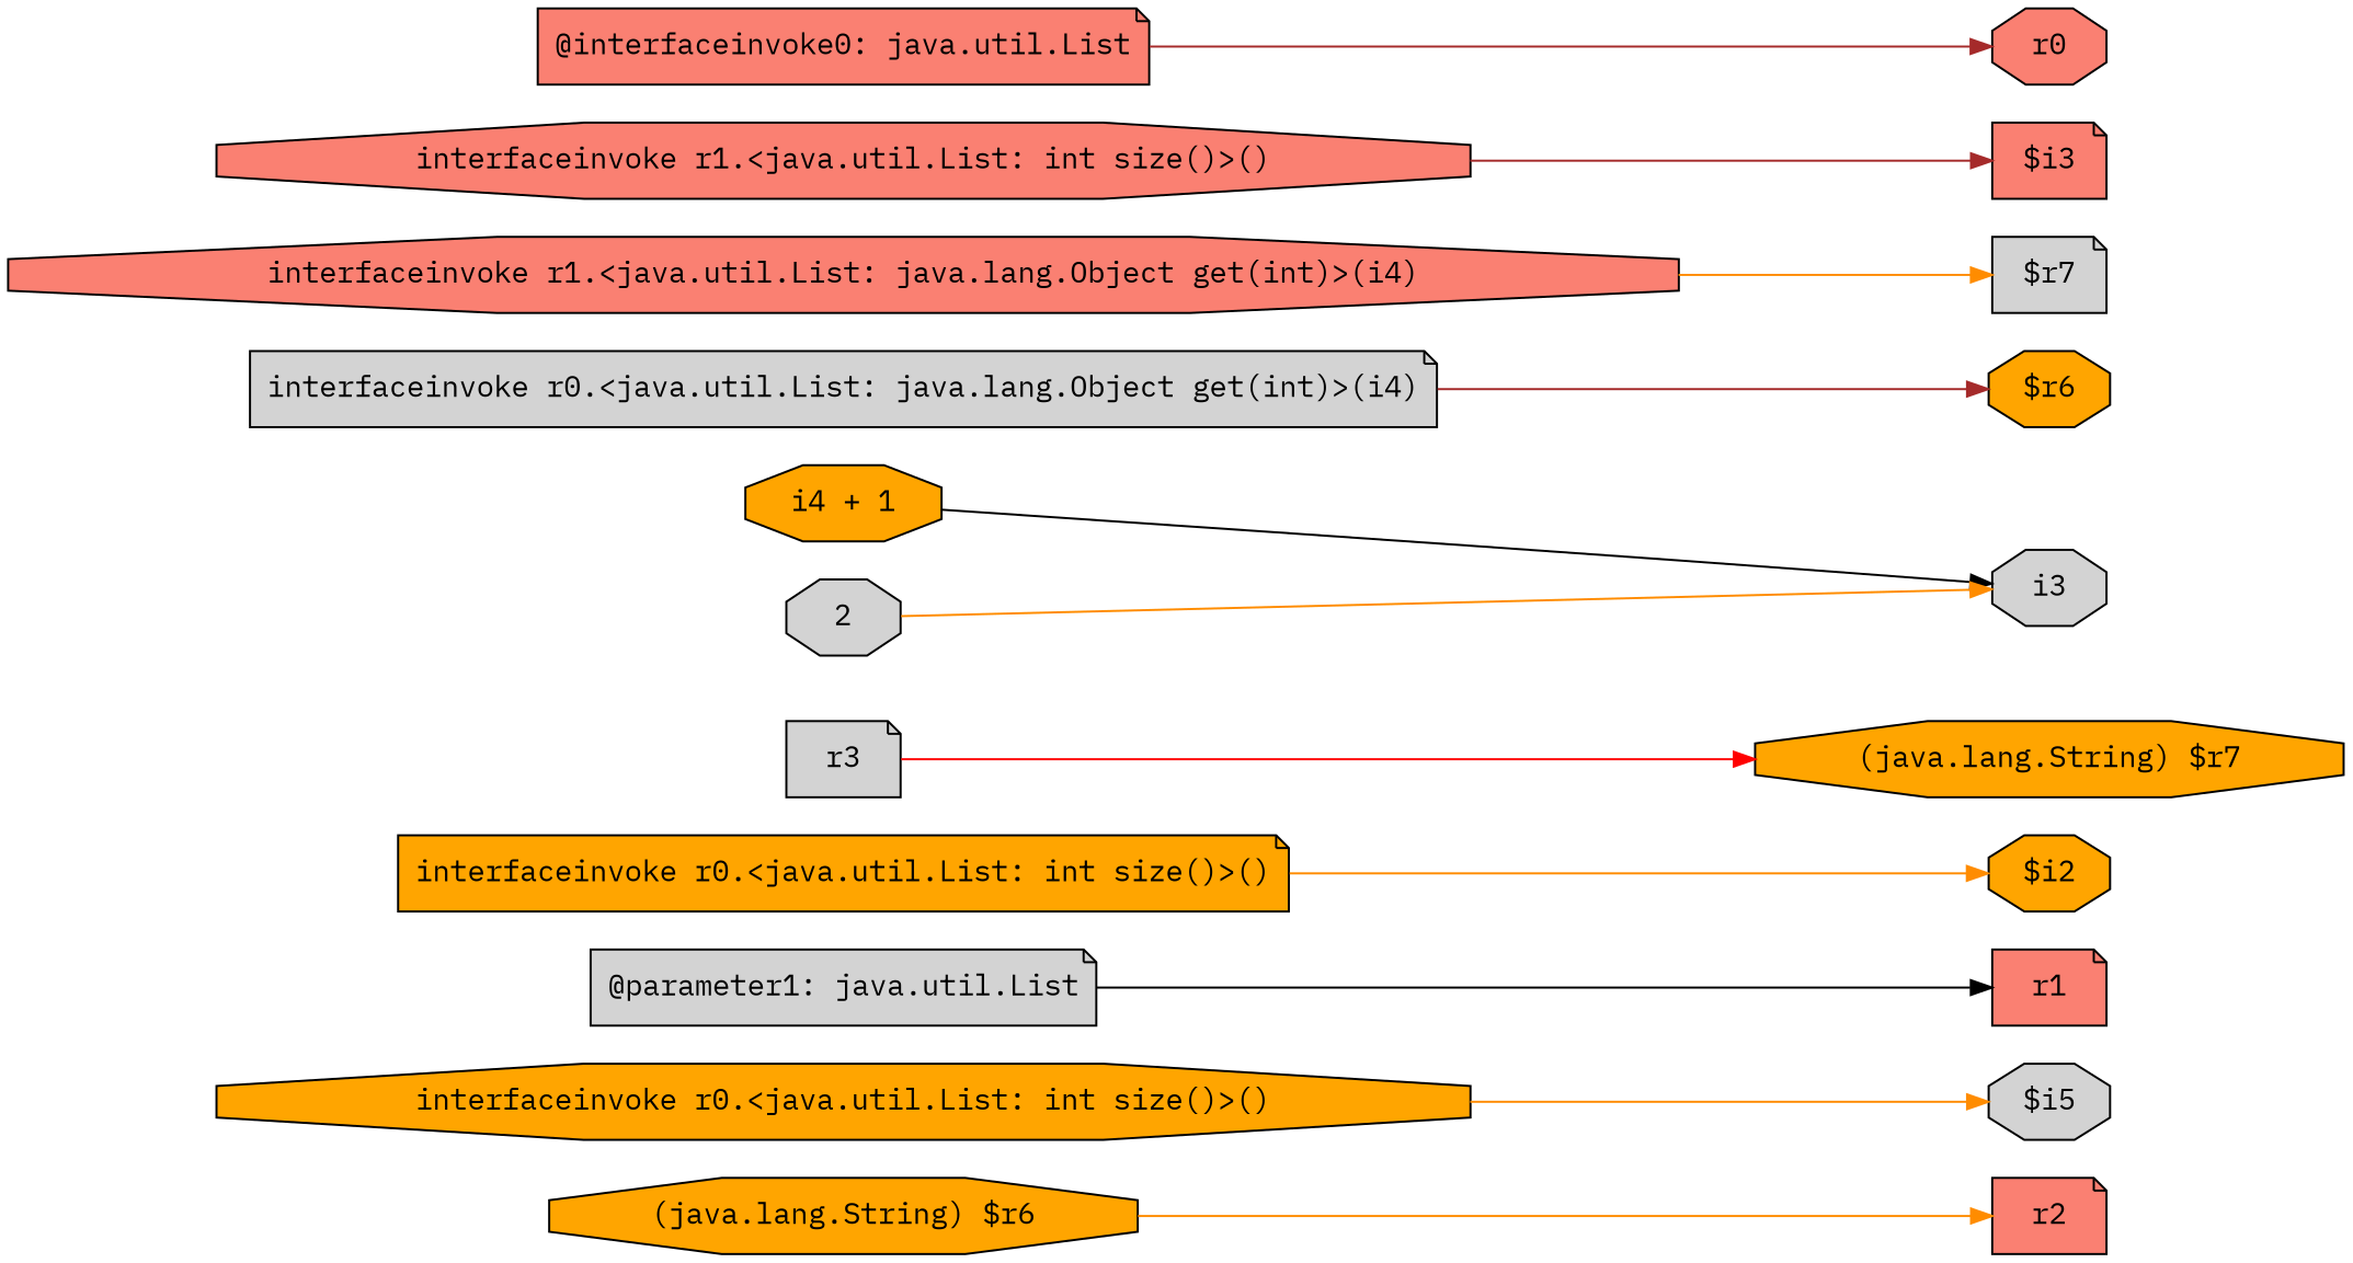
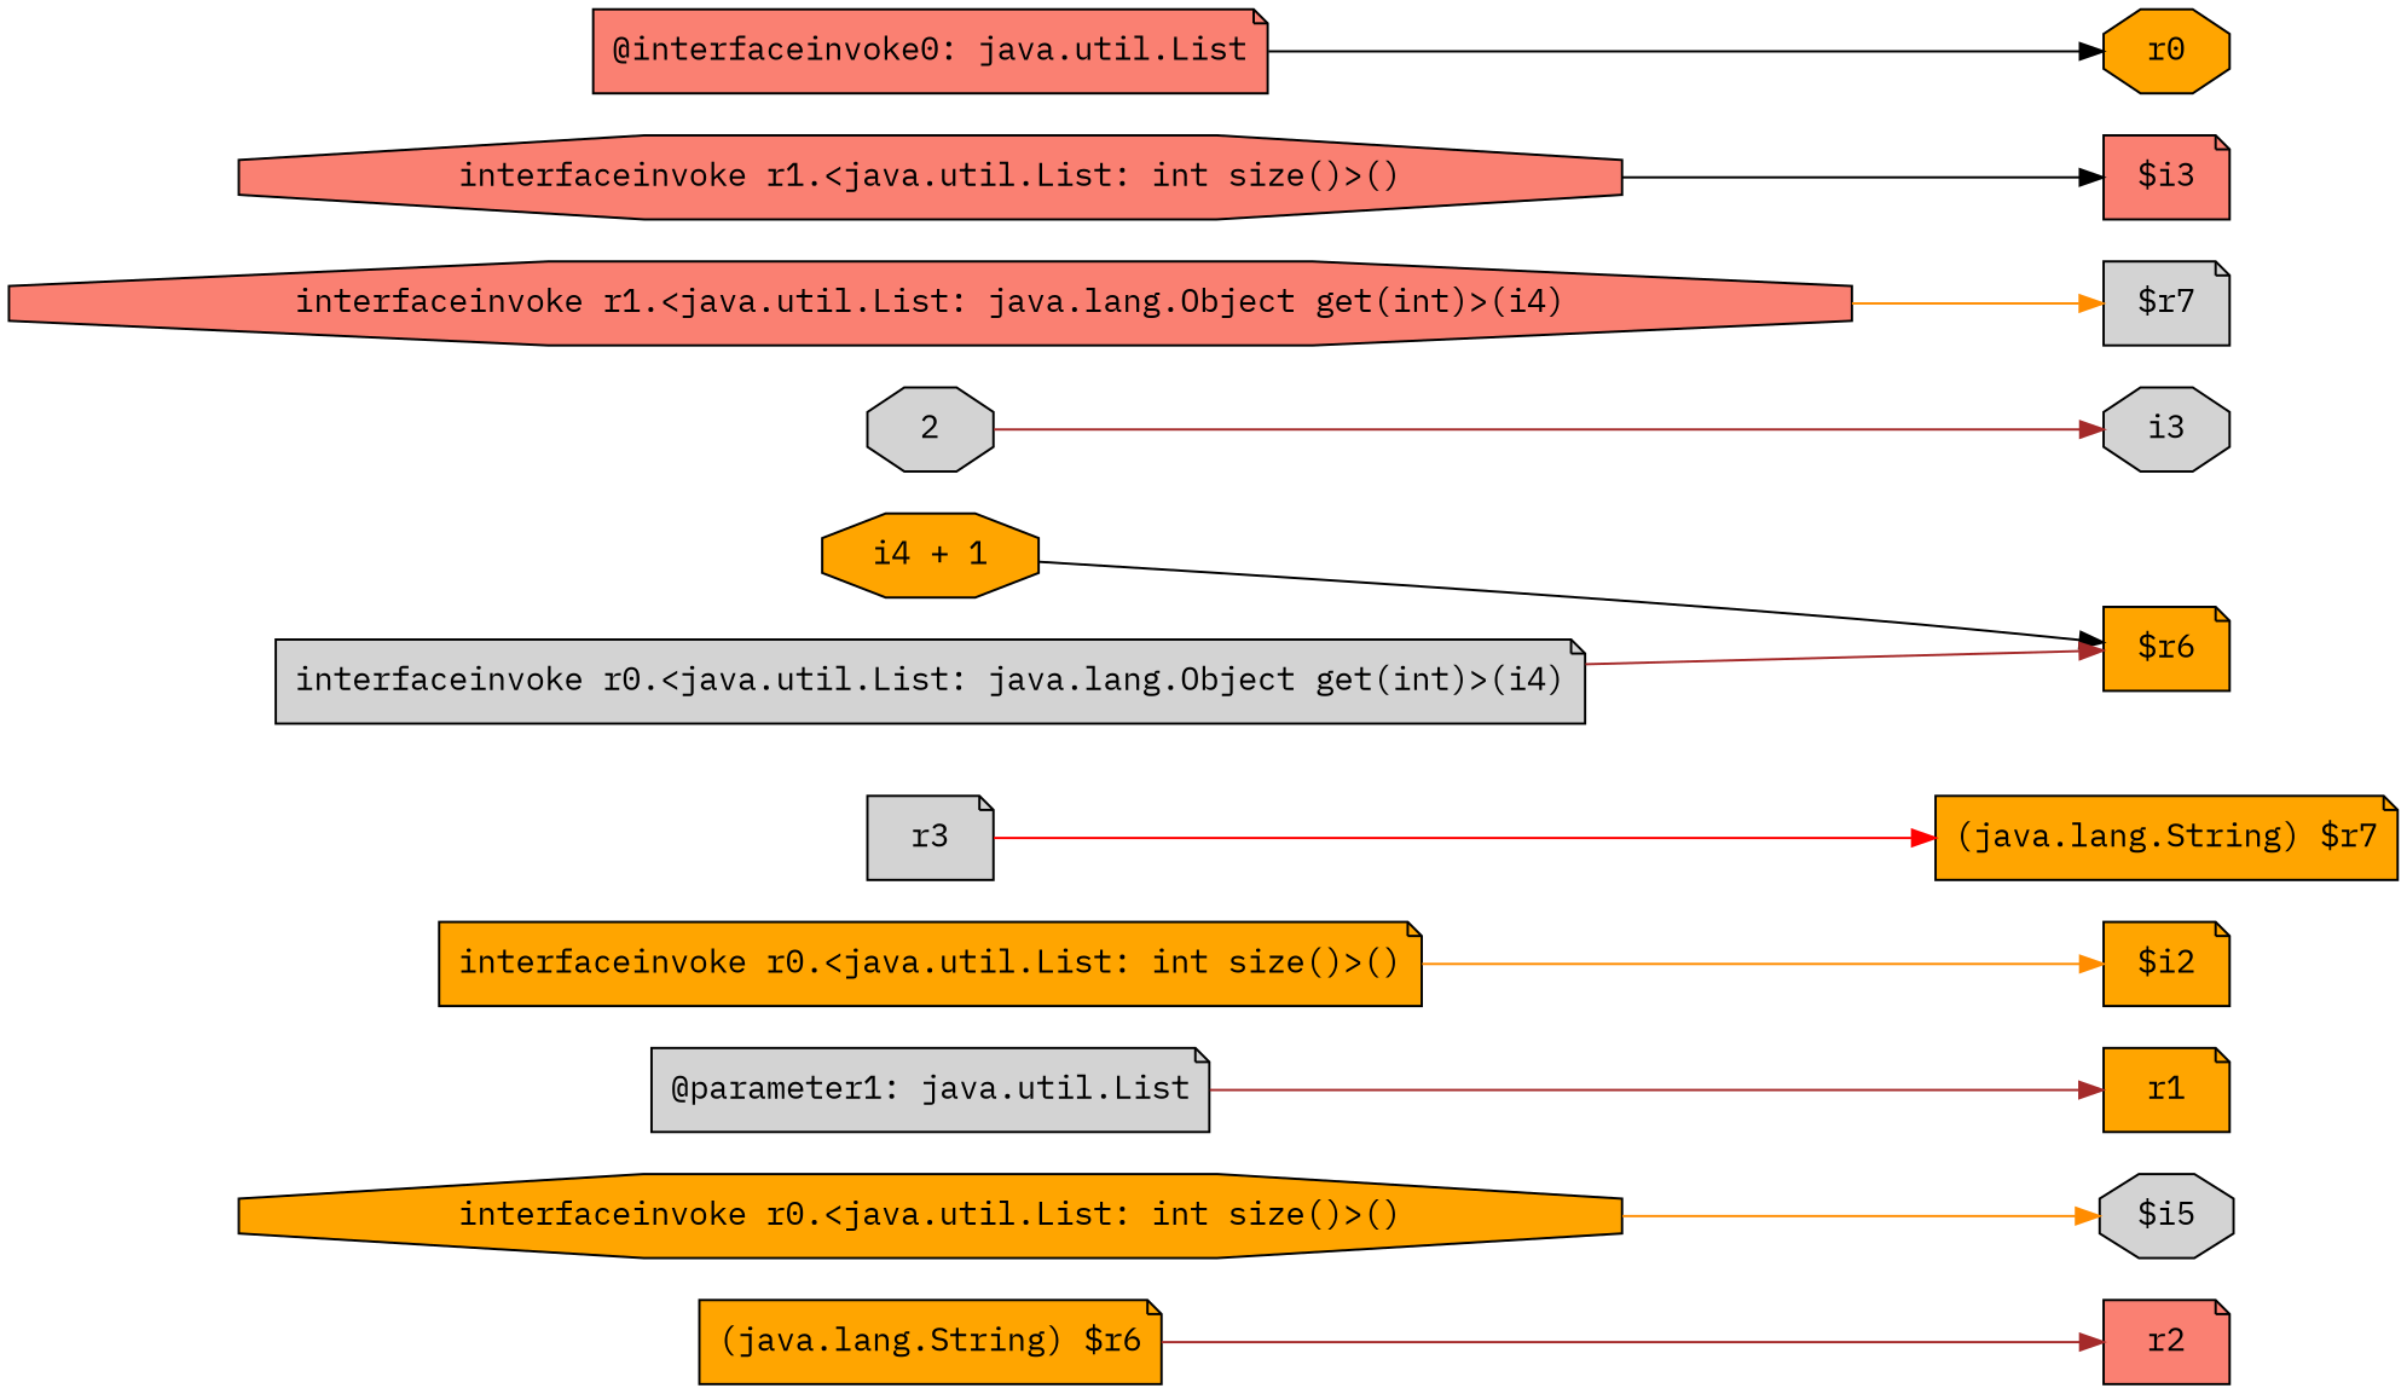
  digraph {
    fontname="IBM Plex Mono"
    rankdir=LR
    node [fillcolor=orange fontname="IBM Plex Mono" shape=note style=filled]
    edge [color=brown fontname="IBM Plex Mono"]
-   n1 [label="(java.lang.String) $r6" shape=octagon]
+   n1 [label="(java.lang.String) $r6"]
    n2 [fillcolor=salmon label=r2]
    n3 [label="interfaceinvoke r0.<java.util.List: int size()>()" shape=octagon]
    n4 [fillcolor=lightgrey label="$i5" shape=octagon]
    n5 [fillcolor=lightgrey label="@parameter1: java.util.List"]
-   n6 [fillcolor=salmon label=r1]
+   n6 [label=r1]
    n7 [label="interfaceinvoke r0.<java.util.List: int size()>()"]
-   n8 [label="$i2" shape=octagon]
-   n9 [label="(java.lang.String) $r7" shape=octagon]
+   n8 [label="$i2"]
+   n9 [label="(java.lang.String) $r7"]
    n10 [fillcolor=lightgrey label=r3]
    n11 [label="i4 + 1" shape=octagon]
    n12 [fillcolor=lightgrey label=i3 shape=octagon]
    n13 [fillcolor=lightgrey label=2 shape=octagon]
    n14 [fillcolor=lightgrey label="interfaceinvoke r0.<java.util.List: java.lang.Object get(int)>(i4)"]
-   n15 [label="$r6" shape=octagon]
+   n15 [label="$r6"]
    n16 [fillcolor=salmon label="interfaceinvoke r1.<java.util.List: java.lang.Object get(int)>(i4)" shape=octagon]
    n17 [fillcolor=lightgrey label="$r7"]
    n18 [fillcolor=salmon label="interfaceinvoke r1.<java.util.List: int size()>()" shape=octagon]
    n19 [fillcolor=salmon label="$i3"]
    n20 [fillcolor=salmon label="@interfaceinvoke0: java.util.List"]
-   n21 [fillcolor=salmon label=r0 shape=octagon]
-   n1 -> n2 [color=darkorange]
+   n21 [label=r0 shape=octagon]
+   n1 -> n2
    n3 -> n4 [color=darkorange]
-   n5 -> n6 [color=black]
+   n5 -> n6
    n7 -> n8 [color=darkorange]
    n10 -> n9 [color=red]
-   n11 -> n12 [color=black]
-   n13 -> n12 [color=darkorange]
+   n11 -> n15 [color=black]
+   n13 -> n12
    n14 -> n15
    n16 -> n17 [color=darkorange]
-   n18 -> n19
-   n20 -> n21
+   n18 -> n19 [color=black]
+   n20 -> n21 [color=black]
  }
